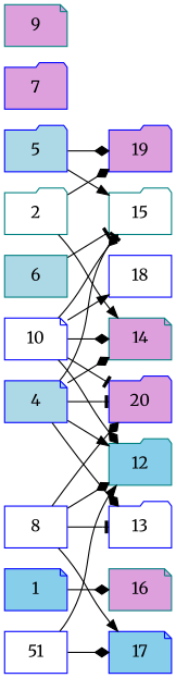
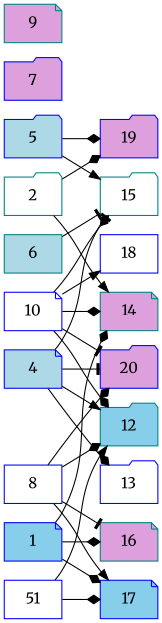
  digraph {
    fontname=Merriweather
    rankdir=LR
    node [alpha=0.14 color=blue fillcolor=white fontname=Merriweather shape=folder style=filled]
    edge [arrowhead=diamond fontname=Merriweather]
    1 [alpha=0.18 expect_size=24185856 fillcolor=skyblue shape=note]
    14 [color=teal expect_size=22990848 fillcolor=plum shape=note]
    16 [alpha=0.19 color=teal expect_size=30594048 fillcolor=plum shape=note]
    17 [expect_size=19193856 fillcolor=skyblue shape=note]
    12 [alpha=0.07 color=teal expect_size=21191680 fillcolor=skyblue]
    2 [alpha=0.06 color=teal expect_size=15326208]
    19 [alpha=0.02 expect_size=28598272 fillcolor=plum]
    4 [alpha=0.11 expect_size=23731200 fillcolor=lightblue shape=note]
    13 [alpha=0.18 expect_size=35399680]
    15 [color=teal expect_size=49162240]
    20 [alpha=0.07 expect_size=13641728 fillcolor=plum]
    5 [alpha=0.12 expect_size=13339648 fillcolor=lightblue]
    6 [alpha=0.15 color=teal expect_size=51758080 fillcolor=lightblue shape=box]
    7 [alpha=0.17 expect_size=7081984 fillcolor=plum]
    8 [alpha=0.07 expect_size=26141696 shape=box]
    9 [color=teal expect_size=10181632 fillcolor=plum shape=note]
    10 [alpha=0.06 expect_size=44892160 shape=note]
    18 [alpha=0.10 expect_size=12162048 shape=box]
    n19 [alpha=0.04 expect_size=25322496 label=51 shape=box]
-   4 -> 14
+   1 -> 14
    1 -> 16
+   1 -> 17
    2 -> 14 [arrowhead=normal]
    2 -> 19
    4 -> 12 [arrowhead=normal]
    4 -> 13
    4 -> 15 [arrowhead=tee]
    4 -> 20 [arrowhead=tee]
    5 -> 19
    5 -> 15 [arrowhead=normal]
    6 -> 15 [arrowhead=tee]
-   8 -> 13 [arrowhead=tee]
+   8 -> 16 [arrowhead=tee]
    8 -> 17 [arrowhead=normal]
    8 -> 12
    8 -> 20
    10 -> 14
    10 -> 12
    10 -> 15
    10 -> 20 [arrowhead=tee]
    10 -> 18 [arrowhead=normal]
    n19 -> 17
    n19 -> 12 [arrowhead=normal]
  }
